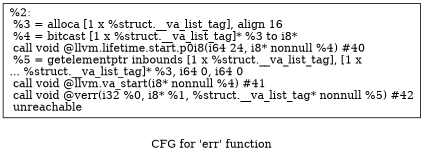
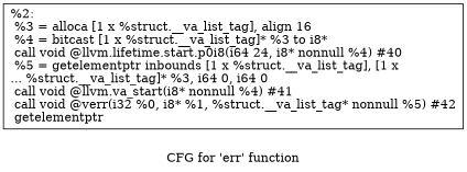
  digraph {
    label="CFG for 'err' function"
-   n1 [label="{%2:\l  %3 = alloca [1 x %struct.__va_list_tag], align 16\l  %4 = bitcast [1 x %struct.__va_list_tag]* %3 to i8*\l  call void @llvm.lifetime.start.p0i8(i64 24, i8* nonnull %4) #40\l  %5 = getelementptr inbounds [1 x %struct.__va_list_tag], [1 x\l... %struct.__va_list_tag]* %3, i64 0, i64 0\l  call void @llvm.va_start(i8* nonnull %4) #41\l  call void @verr(i32 %0, i8* %1, %struct.__va_list_tag* nonnull %5) #42\l  unreachable\l}" shape=record]
+   n1 [label="{%2:\l  %3 = alloca [1 x %struct.__va_list_tag], align 16\l  %4 = bitcast [1 x %struct.__va_list_tag]* %3 to i8*\l  call void @llvm.lifetime.start.p0i8(i64 24, i8* nonnull %4) #40\l  %5 = getelementptr inbounds [1 x %struct.__va_list_tag], [1 x\l... %struct.__va_list_tag]* %3, i64 0, i64 0\l  call void @llvm.va_start(i8* nonnull %4) #41\l  call void @verr(i32 %0, i8* %1, %struct.__va_list_tag* nonnull %5) #42\l  getelementptr\l}" shape=record]
  }
